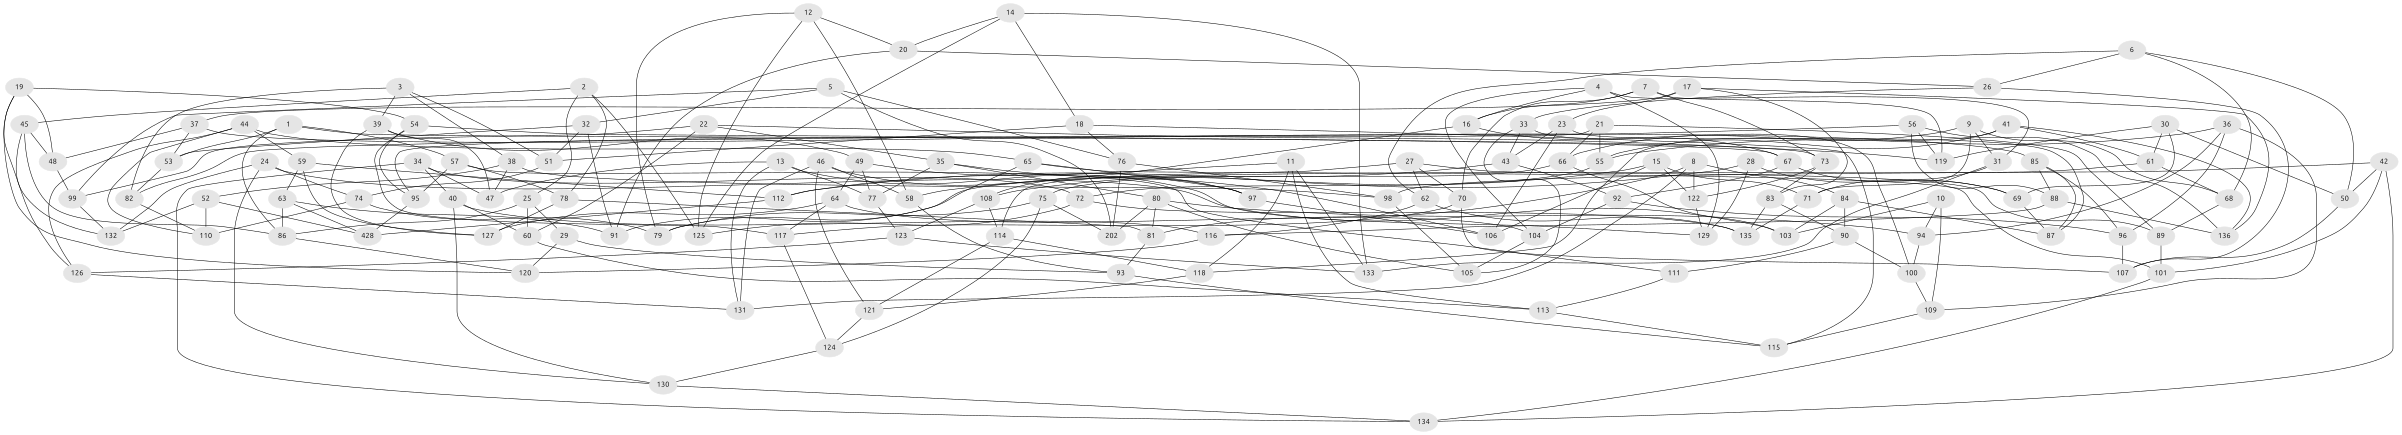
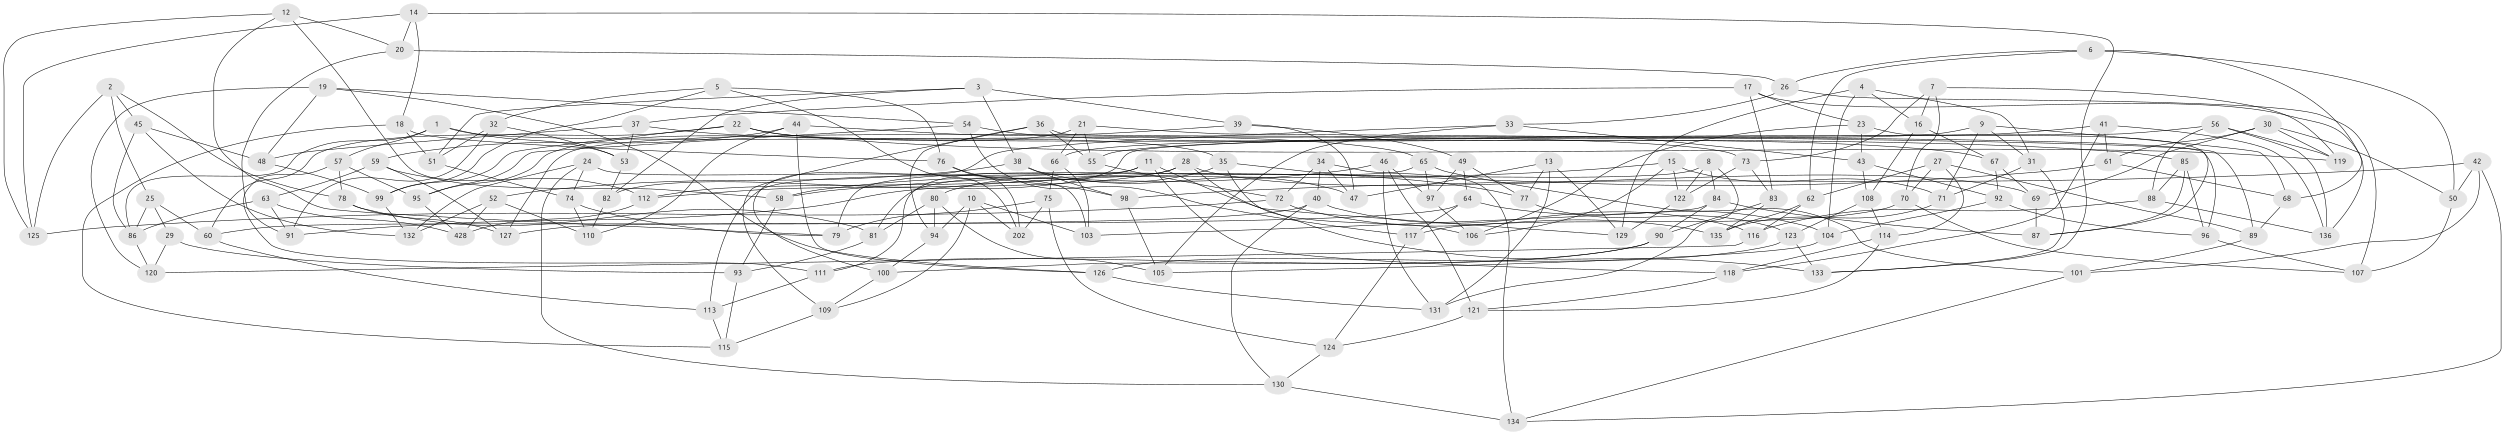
  graph {
    fontname=Ubuntu
    node [color=gray90 fontname=Ubuntu style=filled]
    edge [fontname=Ubuntu]
    1
    53
    57
    73
    86
    29
    120
    93
    82
    78
    95
    111
    122
    83
    2
    25
    45
    125
    60
    48
    132
    81
    127
    3
    38
    39
    51
    47
    52
    98
    49
    74
    110
    4
    16
    31
    104
    129
    67
    108
    71
    133
    105
    5
    32
    76
    99
    n48 [label=202]
    91
    6
    26
    50
    62
    68
    33
    107
    116
    135
    89
    7
    70
    119
    117
    8
    84
    131
    103
    87
    90
    9
    66
    75
    10
    94
    109
    100
    115
    11
    112
    113
    118
    n82 [label=428]
    121
    12
    20
    58
    79
    13
    77
    123
    14
    18
    15
    106
    69
    92
    114
    17
    23
    37
    136
    43
    85
    19
    54
    126
    21
    55
    72
    101
    22
    35
    80
    24
    130
    134
    27
    28
    30
    61
    34
    40
    36
    96
    88
    97
    64
    41
    42
    44
    59
    65
    63
    46
    124
    56
    1 -- 53
    1 -- 57
    1 -- 73
    1 -- 86
    53 -- 82
    57 -- 78
    57 -- 95
    57 -- 111
    73 -- 122
    73 -- 83
    86 -- 120
    29 -- 120
    29 -- 93
    93 -- 115
    82 -- 110
    78 -- 81
    78 -- 127
    95 -- n82
    111 -- 113
    122 -- 129
    83 -- 135
    83 -- 90
    2 -- 78
    2 -- 25
    2 -- 45
    2 -- 125
    25 -- 86
    25 -- 29
    25 -- 60
    45 -- 86
    45 -- 48
    45 -- 132
    60 -- 113
    48 -- 99
    81 -- 93
    3 -- 82
    3 -- 38
    3 -- 39
    3 -- 51
    38 -- 47
    38 -- 52
    38 -- 98
    39 -- 127
    39 -- 47
    39 -- 49
    51 -- 74
    52 -- 132
    52 -- 110
    52 -- n82
    98 -- 105
    49 -- 77
    49 -- 97
    49 -- 64
    74 -- 110
    74 -- 79
    4 -- 16
    4 -- 31
    4 -- 104
    4 -- 129
    16 -- 67
    16 -- 108
    31 -- 71
    31 -- 133
    104 -- 105
    67 -- 69
    67 -- 92
    108 -- 123
    108 -- 114
    71 -- 135
    5 -- 32
    5 -- 76
    5 -- 99
    5 -- n48
    32 -- 53
    32 -- 51
    32 -- 91
    76 -- 98
    76 -- n48
    99 -- 132
    6 -- 26
    6 -- 50
    6 -- 62
    6 -- 68
    26 -- 33
    26 -- 107
    50 -- 107
    62 -- 116
    62 -- 135
    68 -- 89
    33 -- 105
    33 -- 100
    33 -- 43
    116 -- 120
    89 -- 101
    7 -- 73
    7 -- 16
    7 -- 70
    7 -- 119
    70 -- 107
    70 -- 117
    117 -- 124
    8 -- 122
    8 -- 81
    8 -- 84
    8 -- 131
    84 -- 103
    84 -- 87
    84 -- 90
    90 -- 111
    90 -- 100
    9 -- 31
    9 -- 71
    9 -- 68
    9 -- 66
    66 -- 103
    66 -- 75
    75 -- n48
    75 -- 79
    75 -- 124
-   80 -- n48
+   10 -- n48
    10 -- 103
    10 -- 94
    10 -- 109
    94 -- 100
    109 -- 115
    100 -- 109
    11 -- 133
    11 -- 112
    11 -- 113
    11 -- 118
    112 -- n82
    113 -- 115
    118 -- 121
    121 -- 124
    12 -- 125
    12 -- 20
    12 -- 58
    12 -- 79
    20 -- 91
    20 -- 26
    58 -- 93
    13 -- 47
    13 -- 129
    13 -- 131
    13 -- 77
    77 -- 123
    123 -- 133
    123 -- 126
    14 -- 125
    14 -- 133
    14 -- 20
    14 -- 18
    18 -- 51
    18 -- 76
    18 -- 115
    15 -- 122
    15 -- 71
    15 -- 58
    15 -- 106
    69 -- 87
    92 -- 104
    92 -- 96
    114 -- 118
    114 -- 121
    17 -- 83
    17 -- 23
    17 -- 37
    17 -- 136
    23 -- 87
    23 -- 106
    23 -- 43
    37 -- 53
    37 -- 48
    37 -- 85
    43 -- 108
    43 -- 92
    85 -- 87
    85 -- 96
    85 -- 88
    19 -- 120
    19 -- 48
    19 -- 54
    19 -- 126
    54 -- 95
    54 -- 67
    54 -- 117
    126 -- 131
    21 -- 95
    21 -- 89
    21 -- 66
    21 -- 55
    55 -- 72
    72 -- 125
    72 -- 135
    101 -- 134
    22 -- 60
    22 -- 99
    22 -- 119
    22 -- 35
    35 -- 77
    35 -- 106
    35 -- 80
    80 -- 81
    80 -- 105
    80 -- 94
    24 -- 132
    24 -- 74
    24 -- 103
    24 -- 130
    130 -- 134
    27 -- 62
    27 -- 89
    27 -- 70
    27 -- 114
+   28 -- 111
    28 -- 129
    28 -- 112
    28 -- 69
    30 -- 50
    30 -- 119
    30 -- 69
    30 -- 61
    61 -- 91
    61 -- 68
    34 -- 47
    34 -- 72
    34 -- 134
    34 -- 40
    40 -- 60
    40 -- 116
    40 -- 130
    36 -- 94
    36 -- 109
    36 -- 55
    36 -- 96
    96 -- 107
    88 -- 116
    88 -- 136
    97 -- 106
    64 -- 127
    64 -- 104
    64 -- 117
    41 -- 118
    41 -- 136
    41 -- 55
    41 -- 61
    42 -- 98
    42 -- 50
    42 -- 101
    42 -- 134
    44 -- 110
    44 -- 126
    44 -- 59
    44 -- 65
    59 -- 127
    59 -- 112
    59 -- 63
    65 -- 79
    65 -- 101
    65 -- 97
    63 -- 86
    63 -- 91
    63 -- n82
    46 -- 131
    46 -- 121
    46 -- 58
    46 -- 97
    124 -- 130
    56 -- 82
    56 -- 119
    56 -- 136
    56 -- 88
  }
